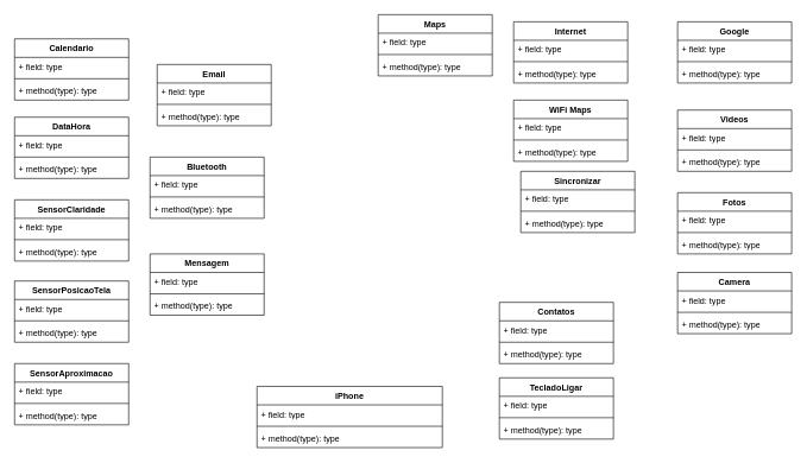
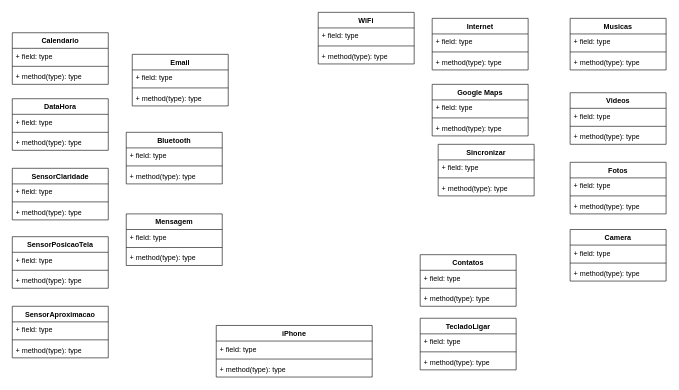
  <mxCell id="0" />
  <mxCell id="1" parent="0" />
  <mxCell id="2" value="iPhone" style="swimlane;fontStyle=1;align=center;verticalAlign=top;childLayout=stackLayout;horizontal=1;startSize=26;horizontalStack=0;resizeParent=1;resizeParentMax=0;resizeLast=0;collapsible=1;marginBottom=0;whiteSpace=wrap;html=1;" vertex="1" parent="1"><mxGeometry x="360" y="542" width="260" height="86" as="geometry" /></mxCell>
  <mxCell id="3" value="+ field: type" style="text;strokeColor=none;fillColor=none;align=left;verticalAlign=top;spacingLeft=4;spacingRight=4;overflow=hidden;rotatable=0;points=[[0,0.5],[1,0.5]];portConstraint=eastwest;whiteSpace=wrap;html=1;" vertex="1" parent="2"><mxGeometry y="26" width="260" height="26" as="geometry" /></mxCell>
  <mxCell id="4" value="" style="line;strokeWidth=1;fillColor=none;align=left;verticalAlign=middle;spacingTop=-1;spacingLeft=3;spacingRight=3;rotatable=0;labelPosition=right;points=[];portConstraint=eastwest;strokeColor=inherit;" vertex="1" parent="2"><mxGeometry y="52" width="260" height="8" as="geometry" /></mxCell>
  <mxCell id="5" value="+ method(type): type" style="text;strokeColor=none;fillColor=none;align=left;verticalAlign=top;spacingLeft=4;spacingRight=4;overflow=hidden;rotatable=0;points=[[0,0.5],[1,0.5]];portConstraint=eastwest;whiteSpace=wrap;html=1;" vertex="1" parent="2"><mxGeometry y="60" width="260" height="26" as="geometry" /></mxCell>
  <mxCell id="6" value="SensorAproximacao" style="swimlane;fontStyle=1;align=center;verticalAlign=top;childLayout=stackLayout;horizontal=1;startSize=26;horizontalStack=0;resizeParent=1;resizeParentMax=0;resizeLast=0;collapsible=1;marginBottom=0;whiteSpace=wrap;html=1;" vertex="1" parent="1"><mxGeometry x="20" y="510" width="160" height="86" as="geometry" /></mxCell>
  <mxCell id="7" value="+ field: type" style="text;strokeColor=none;fillColor=none;align=left;verticalAlign=top;spacingLeft=4;spacingRight=4;overflow=hidden;rotatable=0;points=[[0,0.5],[1,0.5]];portConstraint=eastwest;whiteSpace=wrap;html=1;" vertex="1" parent="6"><mxGeometry y="26" width="160" height="26" as="geometry" /></mxCell>
  <mxCell id="8" value="" style="line;strokeWidth=1;fillColor=none;align=left;verticalAlign=middle;spacingTop=-1;spacingLeft=3;spacingRight=3;rotatable=0;labelPosition=right;points=[];portConstraint=eastwest;strokeColor=inherit;" vertex="1" parent="6"><mxGeometry y="52" width="160" height="8" as="geometry" /></mxCell>
  <mxCell id="9" value="+ method(type): type" style="text;strokeColor=none;fillColor=none;align=left;verticalAlign=top;spacingLeft=4;spacingRight=4;overflow=hidden;rotatable=0;points=[[0,0.5],[1,0.5]];portConstraint=eastwest;whiteSpace=wrap;html=1;" vertex="1" parent="6"><mxGeometry y="60" width="160" height="26" as="geometry" /></mxCell>
  <mxCell id="10" value="Sincronizar" style="swimlane;fontStyle=1;align=center;verticalAlign=top;childLayout=stackLayout;horizontal=1;startSize=26;horizontalStack=0;resizeParent=1;resizeParentMax=0;resizeLast=0;collapsible=1;marginBottom=0;whiteSpace=wrap;html=1;" vertex="1" parent="1"><mxGeometry x="730" y="240" width="160" height="86" as="geometry" /></mxCell>
  <mxCell id="11" value="+ field: type" style="text;strokeColor=none;fillColor=none;align=left;verticalAlign=top;spacingLeft=4;spacingRight=4;overflow=hidden;rotatable=0;points=[[0,0.5],[1,0.5]];portConstraint=eastwest;whiteSpace=wrap;html=1;" vertex="1" parent="10"><mxGeometry y="26" width="160" height="26" as="geometry" /></mxCell>
  <mxCell id="12" value="" style="line;strokeWidth=1;fillColor=none;align=left;verticalAlign=middle;spacingTop=-1;spacingLeft=3;spacingRight=3;rotatable=0;labelPosition=right;points=[];portConstraint=eastwest;strokeColor=inherit;" vertex="1" parent="10"><mxGeometry y="52" width="160" height="8" as="geometry" /></mxCell>
  <mxCell id="13" value="+ method(type): type" style="text;strokeColor=none;fillColor=none;align=left;verticalAlign=top;spacingLeft=4;spacingRight=4;overflow=hidden;rotatable=0;points=[[0,0.5],[1,0.5]];portConstraint=eastwest;whiteSpace=wrap;html=1;" vertex="1" parent="10"><mxGeometry y="60" width="160" height="26" as="geometry" /></mxCell>
- <mxCell id="14" value="Maps" style="swimlane;fontStyle=1;align=center;verticalAlign=top;childLayout=stackLayout;horizontal=1;startSize=26;horizontalStack=0;resizeParent=1;resizeParentMax=0;resizeLast=0;collapsible=1;marginBottom=0;whiteSpace=wrap;html=1;" vertex="1" parent="1"><mxGeometry x="530" y="20" width="160" height="86" as="geometry" /></mxCell>
+ <mxCell id="14" value="WiFi" style="swimlane;fontStyle=1;align=center;verticalAlign=top;childLayout=stackLayout;horizontal=1;startSize=26;horizontalStack=0;resizeParent=1;resizeParentMax=0;resizeLast=0;collapsible=1;marginBottom=0;whiteSpace=wrap;html=1;" vertex="1" parent="1"><mxGeometry x="530" y="20" width="160" height="86" as="geometry" /></mxCell>
  <mxCell id="15" value="+ field: type" style="text;strokeColor=none;fillColor=none;align=left;verticalAlign=top;spacingLeft=4;spacingRight=4;overflow=hidden;rotatable=0;points=[[0,0.5],[1,0.5]];portConstraint=eastwest;whiteSpace=wrap;html=1;" vertex="1" parent="14"><mxGeometry y="26" width="160" height="26" as="geometry" /></mxCell>
  <mxCell id="16" value="" style="line;strokeWidth=1;fillColor=none;align=left;verticalAlign=middle;spacingTop=-1;spacingLeft=3;spacingRight=3;rotatable=0;labelPosition=right;points=[];portConstraint=eastwest;strokeColor=inherit;" vertex="1" parent="14"><mxGeometry y="52" width="160" height="8" as="geometry" /></mxCell>
  <mxCell id="17" value="+ method(type): type" style="text;strokeColor=none;fillColor=none;align=left;verticalAlign=top;spacingLeft=4;spacingRight=4;overflow=hidden;rotatable=0;points=[[0,0.5],[1,0.5]];portConstraint=eastwest;whiteSpace=wrap;html=1;" vertex="1" parent="14"><mxGeometry y="60" width="160" height="26" as="geometry" /></mxCell>
- <mxCell id="18" value="WiFi Maps" style="swimlane;fontStyle=1;align=center;verticalAlign=top;childLayout=stackLayout;horizontal=1;startSize=26;horizontalStack=0;resizeParent=1;resizeParentMax=0;resizeLast=0;collapsible=1;marginBottom=0;whiteSpace=wrap;html=1;" vertex="1" parent="1"><mxGeometry x="720" y="140" width="160" height="86" as="geometry" /></mxCell>
+ <mxCell id="18" value="Google Maps" style="swimlane;fontStyle=1;align=center;verticalAlign=top;childLayout=stackLayout;horizontal=1;startSize=26;horizontalStack=0;resizeParent=1;resizeParentMax=0;resizeLast=0;collapsible=1;marginBottom=0;whiteSpace=wrap;html=1;" vertex="1" parent="1"><mxGeometry x="720" y="140" width="160" height="86" as="geometry" /></mxCell>
  <mxCell id="19" value="+ field: type" style="text;strokeColor=none;fillColor=none;align=left;verticalAlign=top;spacingLeft=4;spacingRight=4;overflow=hidden;rotatable=0;points=[[0,0.5],[1,0.5]];portConstraint=eastwest;whiteSpace=wrap;html=1;" vertex="1" parent="18"><mxGeometry y="26" width="160" height="26" as="geometry" /></mxCell>
  <mxCell id="20" value="" style="line;strokeWidth=1;fillColor=none;align=left;verticalAlign=middle;spacingTop=-1;spacingLeft=3;spacingRight=3;rotatable=0;labelPosition=right;points=[];portConstraint=eastwest;strokeColor=inherit;" vertex="1" parent="18"><mxGeometry y="52" width="160" height="8" as="geometry" /></mxCell>
  <mxCell id="21" value="+ method(type): type" style="text;strokeColor=none;fillColor=none;align=left;verticalAlign=top;spacingLeft=4;spacingRight=4;overflow=hidden;rotatable=0;points=[[0,0.5],[1,0.5]];portConstraint=eastwest;whiteSpace=wrap;html=1;" vertex="1" parent="18"><mxGeometry y="60" width="160" height="26" as="geometry" /></mxCell>
  <mxCell id="22" value="Internet" style="swimlane;fontStyle=1;align=center;verticalAlign=top;childLayout=stackLayout;horizontal=1;startSize=26;horizontalStack=0;resizeParent=1;resizeParentMax=0;resizeLast=0;collapsible=1;marginBottom=0;whiteSpace=wrap;html=1;" vertex="1" parent="1"><mxGeometry x="720" y="30" width="160" height="86" as="geometry" /></mxCell>
  <mxCell id="23" value="+ field: type" style="text;strokeColor=none;fillColor=none;align=left;verticalAlign=top;spacingLeft=4;spacingRight=4;overflow=hidden;rotatable=0;points=[[0,0.5],[1,0.5]];portConstraint=eastwest;whiteSpace=wrap;html=1;" vertex="1" parent="22"><mxGeometry y="26" width="160" height="26" as="geometry" /></mxCell>
  <mxCell id="24" value="" style="line;strokeWidth=1;fillColor=none;align=left;verticalAlign=middle;spacingTop=-1;spacingLeft=3;spacingRight=3;rotatable=0;labelPosition=right;points=[];portConstraint=eastwest;strokeColor=inherit;" vertex="1" parent="22"><mxGeometry y="52" width="160" height="8" as="geometry" /></mxCell>
  <mxCell id="25" value="+ method(type): type" style="text;strokeColor=none;fillColor=none;align=left;verticalAlign=top;spacingLeft=4;spacingRight=4;overflow=hidden;rotatable=0;points=[[0,0.5],[1,0.5]];portConstraint=eastwest;whiteSpace=wrap;html=1;" vertex="1" parent="22"><mxGeometry y="60" width="160" height="26" as="geometry" /></mxCell>
  <mxCell id="26" value="TecladoLigar" style="swimlane;fontStyle=1;align=center;verticalAlign=top;childLayout=stackLayout;horizontal=1;startSize=26;horizontalStack=0;resizeParent=1;resizeParentMax=0;resizeLast=0;collapsible=1;marginBottom=0;whiteSpace=wrap;html=1;" vertex="1" parent="1"><mxGeometry x="700" y="530" width="160" height="86" as="geometry" /></mxCell>
  <mxCell id="27" value="+ field: type" style="text;strokeColor=none;fillColor=none;align=left;verticalAlign=top;spacingLeft=4;spacingRight=4;overflow=hidden;rotatable=0;points=[[0,0.5],[1,0.5]];portConstraint=eastwest;whiteSpace=wrap;html=1;" vertex="1" parent="26"><mxGeometry y="26" width="160" height="26" as="geometry" /></mxCell>
  <mxCell id="28" value="" style="line;strokeWidth=1;fillColor=none;align=left;verticalAlign=middle;spacingTop=-1;spacingLeft=3;spacingRight=3;rotatable=0;labelPosition=right;points=[];portConstraint=eastwest;strokeColor=inherit;" vertex="1" parent="26"><mxGeometry y="52" width="160" height="8" as="geometry" /></mxCell>
  <mxCell id="29" value="+ method(type): type" style="text;strokeColor=none;fillColor=none;align=left;verticalAlign=top;spacingLeft=4;spacingRight=4;overflow=hidden;rotatable=0;points=[[0,0.5],[1,0.5]];portConstraint=eastwest;whiteSpace=wrap;html=1;" vertex="1" parent="26"><mxGeometry y="60" width="160" height="26" as="geometry" /></mxCell>
  <mxCell id="30" value="Videos" style="swimlane;fontStyle=1;align=center;verticalAlign=top;childLayout=stackLayout;horizontal=1;startSize=26;horizontalStack=0;resizeParent=1;resizeParentMax=0;resizeLast=0;collapsible=1;marginBottom=0;whiteSpace=wrap;html=1;" vertex="1" parent="1"><mxGeometry x="950" y="154" width="160" height="86" as="geometry" /></mxCell>
  <mxCell id="31" value="+ field: type" style="text;strokeColor=none;fillColor=none;align=left;verticalAlign=top;spacingLeft=4;spacingRight=4;overflow=hidden;rotatable=0;points=[[0,0.5],[1,0.5]];portConstraint=eastwest;whiteSpace=wrap;html=1;" vertex="1" parent="30"><mxGeometry y="26" width="160" height="26" as="geometry" /></mxCell>
  <mxCell id="32" value="" style="line;strokeWidth=1;fillColor=none;align=left;verticalAlign=middle;spacingTop=-1;spacingLeft=3;spacingRight=3;rotatable=0;labelPosition=right;points=[];portConstraint=eastwest;strokeColor=inherit;" vertex="1" parent="30"><mxGeometry y="52" width="160" height="8" as="geometry" /></mxCell>
  <mxCell id="33" value="+ method(type): type" style="text;strokeColor=none;fillColor=none;align=left;verticalAlign=top;spacingLeft=4;spacingRight=4;overflow=hidden;rotatable=0;points=[[0,0.5],[1,0.5]];portConstraint=eastwest;whiteSpace=wrap;html=1;" vertex="1" parent="30"><mxGeometry y="60" width="160" height="26" as="geometry" /></mxCell>
  <mxCell id="34" value="Fotos" style="swimlane;fontStyle=1;align=center;verticalAlign=top;childLayout=stackLayout;horizontal=1;startSize=26;horizontalStack=0;resizeParent=1;resizeParentMax=0;resizeLast=0;collapsible=1;marginBottom=0;whiteSpace=wrap;html=1;" vertex="1" parent="1"><mxGeometry x="950" y="270" width="160" height="86" as="geometry" /></mxCell>
  <mxCell id="35" value="+ field: type" style="text;strokeColor=none;fillColor=none;align=left;verticalAlign=top;spacingLeft=4;spacingRight=4;overflow=hidden;rotatable=0;points=[[0,0.5],[1,0.5]];portConstraint=eastwest;whiteSpace=wrap;html=1;" vertex="1" parent="34"><mxGeometry y="26" width="160" height="26" as="geometry" /></mxCell>
  <mxCell id="36" value="" style="line;strokeWidth=1;fillColor=none;align=left;verticalAlign=middle;spacingTop=-1;spacingLeft=3;spacingRight=3;rotatable=0;labelPosition=right;points=[];portConstraint=eastwest;strokeColor=inherit;" vertex="1" parent="34"><mxGeometry y="52" width="160" height="8" as="geometry" /></mxCell>
  <mxCell id="37" value="+ method(type): type" style="text;strokeColor=none;fillColor=none;align=left;verticalAlign=top;spacingLeft=4;spacingRight=4;overflow=hidden;rotatable=0;points=[[0,0.5],[1,0.5]];portConstraint=eastwest;whiteSpace=wrap;html=1;" vertex="1" parent="34"><mxGeometry y="60" width="160" height="26" as="geometry" /></mxCell>
  <mxCell id="38" value="Camera" style="swimlane;fontStyle=1;align=center;verticalAlign=top;childLayout=stackLayout;horizontal=1;startSize=26;horizontalStack=0;resizeParent=1;resizeParentMax=0;resizeLast=0;collapsible=1;marginBottom=0;whiteSpace=wrap;html=1;" vertex="1" parent="1"><mxGeometry x="950" y="382" width="160" height="86" as="geometry" /></mxCell>
  <mxCell id="39" value="+ field: type" style="text;strokeColor=none;fillColor=none;align=left;verticalAlign=top;spacingLeft=4;spacingRight=4;overflow=hidden;rotatable=0;points=[[0,0.5],[1,0.5]];portConstraint=eastwest;whiteSpace=wrap;html=1;" vertex="1" parent="38"><mxGeometry y="26" width="160" height="26" as="geometry" /></mxCell>
  <mxCell id="40" value="" style="line;strokeWidth=1;fillColor=none;align=left;verticalAlign=middle;spacingTop=-1;spacingLeft=3;spacingRight=3;rotatable=0;labelPosition=right;points=[];portConstraint=eastwest;strokeColor=inherit;" vertex="1" parent="38"><mxGeometry y="52" width="160" height="8" as="geometry" /></mxCell>
  <mxCell id="41" value="+ method(type): type" style="text;strokeColor=none;fillColor=none;align=left;verticalAlign=top;spacingLeft=4;spacingRight=4;overflow=hidden;rotatable=0;points=[[0,0.5],[1,0.5]];portConstraint=eastwest;whiteSpace=wrap;html=1;" vertex="1" parent="38"><mxGeometry y="60" width="160" height="26" as="geometry" /></mxCell>
  <mxCell id="42" value="Mensagem" style="swimlane;fontStyle=1;align=center;verticalAlign=top;childLayout=stackLayout;horizontal=1;startSize=26;horizontalStack=0;resizeParent=1;resizeParentMax=0;resizeLast=0;collapsible=1;marginBottom=0;whiteSpace=wrap;html=1;" vertex="1" parent="1"><mxGeometry x="210" y="356" width="160" height="86" as="geometry" /></mxCell>
  <mxCell id="43" value="+ field: type" style="text;strokeColor=none;fillColor=none;align=left;verticalAlign=top;spacingLeft=4;spacingRight=4;overflow=hidden;rotatable=0;points=[[0,0.5],[1,0.5]];portConstraint=eastwest;whiteSpace=wrap;html=1;" vertex="1" parent="42"><mxGeometry y="26" width="160" height="26" as="geometry" /></mxCell>
  <mxCell id="44" value="" style="line;strokeWidth=1;fillColor=none;align=left;verticalAlign=middle;spacingTop=-1;spacingLeft=3;spacingRight=3;rotatable=0;labelPosition=right;points=[];portConstraint=eastwest;strokeColor=inherit;" vertex="1" parent="42"><mxGeometry y="52" width="160" height="8" as="geometry" /></mxCell>
  <mxCell id="45" value="+ method(type): type" style="text;strokeColor=none;fillColor=none;align=left;verticalAlign=top;spacingLeft=4;spacingRight=4;overflow=hidden;rotatable=0;points=[[0,0.5],[1,0.5]];portConstraint=eastwest;whiteSpace=wrap;html=1;" vertex="1" parent="42"><mxGeometry y="60" width="160" height="26" as="geometry" /></mxCell>
  <mxCell id="46" value="DataHora" style="swimlane;fontStyle=1;align=center;verticalAlign=top;childLayout=stackLayout;horizontal=1;startSize=26;horizontalStack=0;resizeParent=1;resizeParentMax=0;resizeLast=0;collapsible=1;marginBottom=0;whiteSpace=wrap;html=1;" vertex="1" parent="1"><mxGeometry x="20" y="164" width="160" height="86" as="geometry" /></mxCell>
  <mxCell id="47" value="+ field: type" style="text;strokeColor=none;fillColor=none;align=left;verticalAlign=top;spacingLeft=4;spacingRight=4;overflow=hidden;rotatable=0;points=[[0,0.5],[1,0.5]];portConstraint=eastwest;whiteSpace=wrap;html=1;" vertex="1" parent="46"><mxGeometry y="26" width="160" height="26" as="geometry" /></mxCell>
  <mxCell id="48" value="" style="line;strokeWidth=1;fillColor=none;align=left;verticalAlign=middle;spacingTop=-1;spacingLeft=3;spacingRight=3;rotatable=0;labelPosition=right;points=[];portConstraint=eastwest;strokeColor=inherit;" vertex="1" parent="46"><mxGeometry y="52" width="160" height="8" as="geometry" /></mxCell>
  <mxCell id="49" value="+ method(type): type" style="text;strokeColor=none;fillColor=none;align=left;verticalAlign=top;spacingLeft=4;spacingRight=4;overflow=hidden;rotatable=0;points=[[0,0.5],[1,0.5]];portConstraint=eastwest;whiteSpace=wrap;html=1;" vertex="1" parent="46"><mxGeometry y="60" width="160" height="26" as="geometry" /></mxCell>
  <mxCell id="50" value="Calendario" style="swimlane;fontStyle=1;align=center;verticalAlign=top;childLayout=stackLayout;horizontal=1;startSize=26;horizontalStack=0;resizeParent=1;resizeParentMax=0;resizeLast=0;collapsible=1;marginBottom=0;whiteSpace=wrap;html=1;" vertex="1" parent="1"><mxGeometry x="20" y="54" width="160" height="86" as="geometry" /></mxCell>
  <mxCell id="51" value="+ field: type" style="text;strokeColor=none;fillColor=none;align=left;verticalAlign=top;spacingLeft=4;spacingRight=4;overflow=hidden;rotatable=0;points=[[0,0.5],[1,0.5]];portConstraint=eastwest;whiteSpace=wrap;html=1;" vertex="1" parent="50"><mxGeometry y="26" width="160" height="26" as="geometry" /></mxCell>
  <mxCell id="52" value="" style="line;strokeWidth=1;fillColor=none;align=left;verticalAlign=middle;spacingTop=-1;spacingLeft=3;spacingRight=3;rotatable=0;labelPosition=right;points=[];portConstraint=eastwest;strokeColor=inherit;" vertex="1" parent="50"><mxGeometry y="52" width="160" height="8" as="geometry" /></mxCell>
  <mxCell id="53" value="+ method(type): type" style="text;strokeColor=none;fillColor=none;align=left;verticalAlign=top;spacingLeft=4;spacingRight=4;overflow=hidden;rotatable=0;points=[[0,0.5],[1,0.5]];portConstraint=eastwest;whiteSpace=wrap;html=1;" vertex="1" parent="50"><mxGeometry y="60" width="160" height="26" as="geometry" /></mxCell>
  <mxCell id="54" value="SensorClaridade" style="swimlane;fontStyle=1;align=center;verticalAlign=top;childLayout=stackLayout;horizontal=1;startSize=26;horizontalStack=0;resizeParent=1;resizeParentMax=0;resizeLast=0;collapsible=1;marginBottom=0;whiteSpace=wrap;html=1;" vertex="1" parent="1"><mxGeometry x="20" y="280" width="160" height="86" as="geometry" /></mxCell>
  <mxCell id="55" value="+ field: type" style="text;strokeColor=none;fillColor=none;align=left;verticalAlign=top;spacingLeft=4;spacingRight=4;overflow=hidden;rotatable=0;points=[[0,0.5],[1,0.5]];portConstraint=eastwest;whiteSpace=wrap;html=1;" vertex="1" parent="54"><mxGeometry y="26" width="160" height="26" as="geometry" /></mxCell>
  <mxCell id="56" value="" style="line;strokeWidth=1;fillColor=none;align=left;verticalAlign=middle;spacingTop=-1;spacingLeft=3;spacingRight=3;rotatable=0;labelPosition=right;points=[];portConstraint=eastwest;strokeColor=inherit;" vertex="1" parent="54"><mxGeometry y="52" width="160" height="8" as="geometry" /></mxCell>
  <mxCell id="57" value="+ method(type): type" style="text;strokeColor=none;fillColor=none;align=left;verticalAlign=top;spacingLeft=4;spacingRight=4;overflow=hidden;rotatable=0;points=[[0,0.5],[1,0.5]];portConstraint=eastwest;whiteSpace=wrap;html=1;" vertex="1" parent="54"><mxGeometry y="60" width="160" height="26" as="geometry" /></mxCell>
  <mxCell id="58" value="SensorPosicaoTela" style="swimlane;fontStyle=1;align=center;verticalAlign=top;childLayout=stackLayout;horizontal=1;startSize=26;horizontalStack=0;resizeParent=1;resizeParentMax=0;resizeLast=0;collapsible=1;marginBottom=0;whiteSpace=wrap;html=1;" vertex="1" parent="1"><mxGeometry x="20" y="394" width="160" height="86" as="geometry" /></mxCell>
  <mxCell id="59" value="+ field: type" style="text;strokeColor=none;fillColor=none;align=left;verticalAlign=top;spacingLeft=4;spacingRight=4;overflow=hidden;rotatable=0;points=[[0,0.5],[1,0.5]];portConstraint=eastwest;whiteSpace=wrap;html=1;" vertex="1" parent="58"><mxGeometry y="26" width="160" height="26" as="geometry" /></mxCell>
  <mxCell id="60" value="" style="line;strokeWidth=1;fillColor=none;align=left;verticalAlign=middle;spacingTop=-1;spacingLeft=3;spacingRight=3;rotatable=0;labelPosition=right;points=[];portConstraint=eastwest;strokeColor=inherit;" vertex="1" parent="58"><mxGeometry y="52" width="160" height="8" as="geometry" /></mxCell>
  <mxCell id="61" value="+ method(type): type" style="text;strokeColor=none;fillColor=none;align=left;verticalAlign=top;spacingLeft=4;spacingRight=4;overflow=hidden;rotatable=0;points=[[0,0.5],[1,0.5]];portConstraint=eastwest;whiteSpace=wrap;html=1;" vertex="1" parent="58"><mxGeometry y="60" width="160" height="26" as="geometry" /></mxCell>
  <mxCell id="62" value="Contatos" style="swimlane;fontStyle=1;align=center;verticalAlign=top;childLayout=stackLayout;horizontal=1;startSize=26;horizontalStack=0;resizeParent=1;resizeParentMax=0;resizeLast=0;collapsible=1;marginBottom=0;whiteSpace=wrap;html=1;" vertex="1" parent="1"><mxGeometry x="700" y="424" width="160" height="86" as="geometry" /></mxCell>
  <mxCell id="63" value="+ field: type" style="text;strokeColor=none;fillColor=none;align=left;verticalAlign=top;spacingLeft=4;spacingRight=4;overflow=hidden;rotatable=0;points=[[0,0.5],[1,0.5]];portConstraint=eastwest;whiteSpace=wrap;html=1;" vertex="1" parent="62"><mxGeometry y="26" width="160" height="26" as="geometry" /></mxCell>
  <mxCell id="64" value="" style="line;strokeWidth=1;fillColor=none;align=left;verticalAlign=middle;spacingTop=-1;spacingLeft=3;spacingRight=3;rotatable=0;labelPosition=right;points=[];portConstraint=eastwest;strokeColor=inherit;" vertex="1" parent="62"><mxGeometry y="52" width="160" height="8" as="geometry" /></mxCell>
  <mxCell id="65" value="+ method(type): type" style="text;strokeColor=none;fillColor=none;align=left;verticalAlign=top;spacingLeft=4;spacingRight=4;overflow=hidden;rotatable=0;points=[[0,0.5],[1,0.5]];portConstraint=eastwest;whiteSpace=wrap;html=1;" vertex="1" parent="62"><mxGeometry y="60" width="160" height="26" as="geometry" /></mxCell>
- <mxCell id="66" value="Google" style="swimlane;fontStyle=1;align=center;verticalAlign=top;childLayout=stackLayout;horizontal=1;startSize=26;horizontalStack=0;resizeParent=1;resizeParentMax=0;resizeLast=0;collapsible=1;marginBottom=0;whiteSpace=wrap;html=1;" vertex="1" parent="1"><mxGeometry x="950" y="30" width="160" height="86" as="geometry" /></mxCell>
+ <mxCell id="66" value="Musicas" style="swimlane;fontStyle=1;align=center;verticalAlign=top;childLayout=stackLayout;horizontal=1;startSize=26;horizontalStack=0;resizeParent=1;resizeParentMax=0;resizeLast=0;collapsible=1;marginBottom=0;whiteSpace=wrap;html=1;" vertex="1" parent="1"><mxGeometry x="950" y="30" width="160" height="86" as="geometry" /></mxCell>
  <mxCell id="67" value="+ field: type" style="text;strokeColor=none;fillColor=none;align=left;verticalAlign=top;spacingLeft=4;spacingRight=4;overflow=hidden;rotatable=0;points=[[0,0.5],[1,0.5]];portConstraint=eastwest;whiteSpace=wrap;html=1;" vertex="1" parent="66"><mxGeometry y="26" width="160" height="26" as="geometry" /></mxCell>
  <mxCell id="68" value="" style="line;strokeWidth=1;fillColor=none;align=left;verticalAlign=middle;spacingTop=-1;spacingLeft=3;spacingRight=3;rotatable=0;labelPosition=right;points=[];portConstraint=eastwest;strokeColor=inherit;" vertex="1" parent="66"><mxGeometry y="52" width="160" height="8" as="geometry" /></mxCell>
  <mxCell id="69" value="+ method(type): type" style="text;strokeColor=none;fillColor=none;align=left;verticalAlign=top;spacingLeft=4;spacingRight=4;overflow=hidden;rotatable=0;points=[[0,0.5],[1,0.5]];portConstraint=eastwest;whiteSpace=wrap;html=1;" vertex="1" parent="66"><mxGeometry y="60" width="160" height="26" as="geometry" /></mxCell>
  <mxCell id="70" value="Bluetooth" style="swimlane;fontStyle=1;align=center;verticalAlign=top;childLayout=stackLayout;horizontal=1;startSize=26;horizontalStack=0;resizeParent=1;resizeParentMax=0;resizeLast=0;collapsible=1;marginBottom=0;whiteSpace=wrap;html=1;" vertex="1" parent="1"><mxGeometry x="210" y="220" width="160" height="86" as="geometry" /></mxCell>
  <mxCell id="71" value="+ field: type" style="text;strokeColor=none;fillColor=none;align=left;verticalAlign=top;spacingLeft=4;spacingRight=4;overflow=hidden;rotatable=0;points=[[0,0.5],[1,0.5]];portConstraint=eastwest;whiteSpace=wrap;html=1;" vertex="1" parent="70"><mxGeometry y="26" width="160" height="26" as="geometry" /></mxCell>
  <mxCell id="72" value="" style="line;strokeWidth=1;fillColor=none;align=left;verticalAlign=middle;spacingTop=-1;spacingLeft=3;spacingRight=3;rotatable=0;labelPosition=right;points=[];portConstraint=eastwest;strokeColor=inherit;" vertex="1" parent="70"><mxGeometry y="52" width="160" height="8" as="geometry" /></mxCell>
  <mxCell id="73" value="+ method(type): type" style="text;strokeColor=none;fillColor=none;align=left;verticalAlign=top;spacingLeft=4;spacingRight=4;overflow=hidden;rotatable=0;points=[[0,0.5],[1,0.5]];portConstraint=eastwest;whiteSpace=wrap;html=1;" vertex="1" parent="70"><mxGeometry y="60" width="160" height="26" as="geometry" /></mxCell>
  <mxCell id="74" value="Email" style="swimlane;fontStyle=1;align=center;verticalAlign=top;childLayout=stackLayout;horizontal=1;startSize=26;horizontalStack=0;resizeParent=1;resizeParentMax=0;resizeLast=0;collapsible=1;marginBottom=0;whiteSpace=wrap;html=1;" vertex="1" parent="1"><mxGeometry x="220" y="90" width="160" height="86" as="geometry" /></mxCell>
  <mxCell id="75" value="+ field: type" style="text;strokeColor=none;fillColor=none;align=left;verticalAlign=top;spacingLeft=4;spacingRight=4;overflow=hidden;rotatable=0;points=[[0,0.5],[1,0.5]];portConstraint=eastwest;whiteSpace=wrap;html=1;" vertex="1" parent="74"><mxGeometry y="26" width="160" height="26" as="geometry" /></mxCell>
  <mxCell id="76" value="" style="line;strokeWidth=1;fillColor=none;align=left;verticalAlign=middle;spacingTop=-1;spacingLeft=3;spacingRight=3;rotatable=0;labelPosition=right;points=[];portConstraint=eastwest;strokeColor=inherit;" vertex="1" parent="74"><mxGeometry y="52" width="160" height="8" as="geometry" /></mxCell>
  <mxCell id="77" value="+ method(type): type" style="text;strokeColor=none;fillColor=none;align=left;verticalAlign=top;spacingLeft=4;spacingRight=4;overflow=hidden;rotatable=0;points=[[0,0.5],[1,0.5]];portConstraint=eastwest;whiteSpace=wrap;html=1;" vertex="1" parent="74"><mxGeometry y="60" width="160" height="26" as="geometry" /></mxCell>
